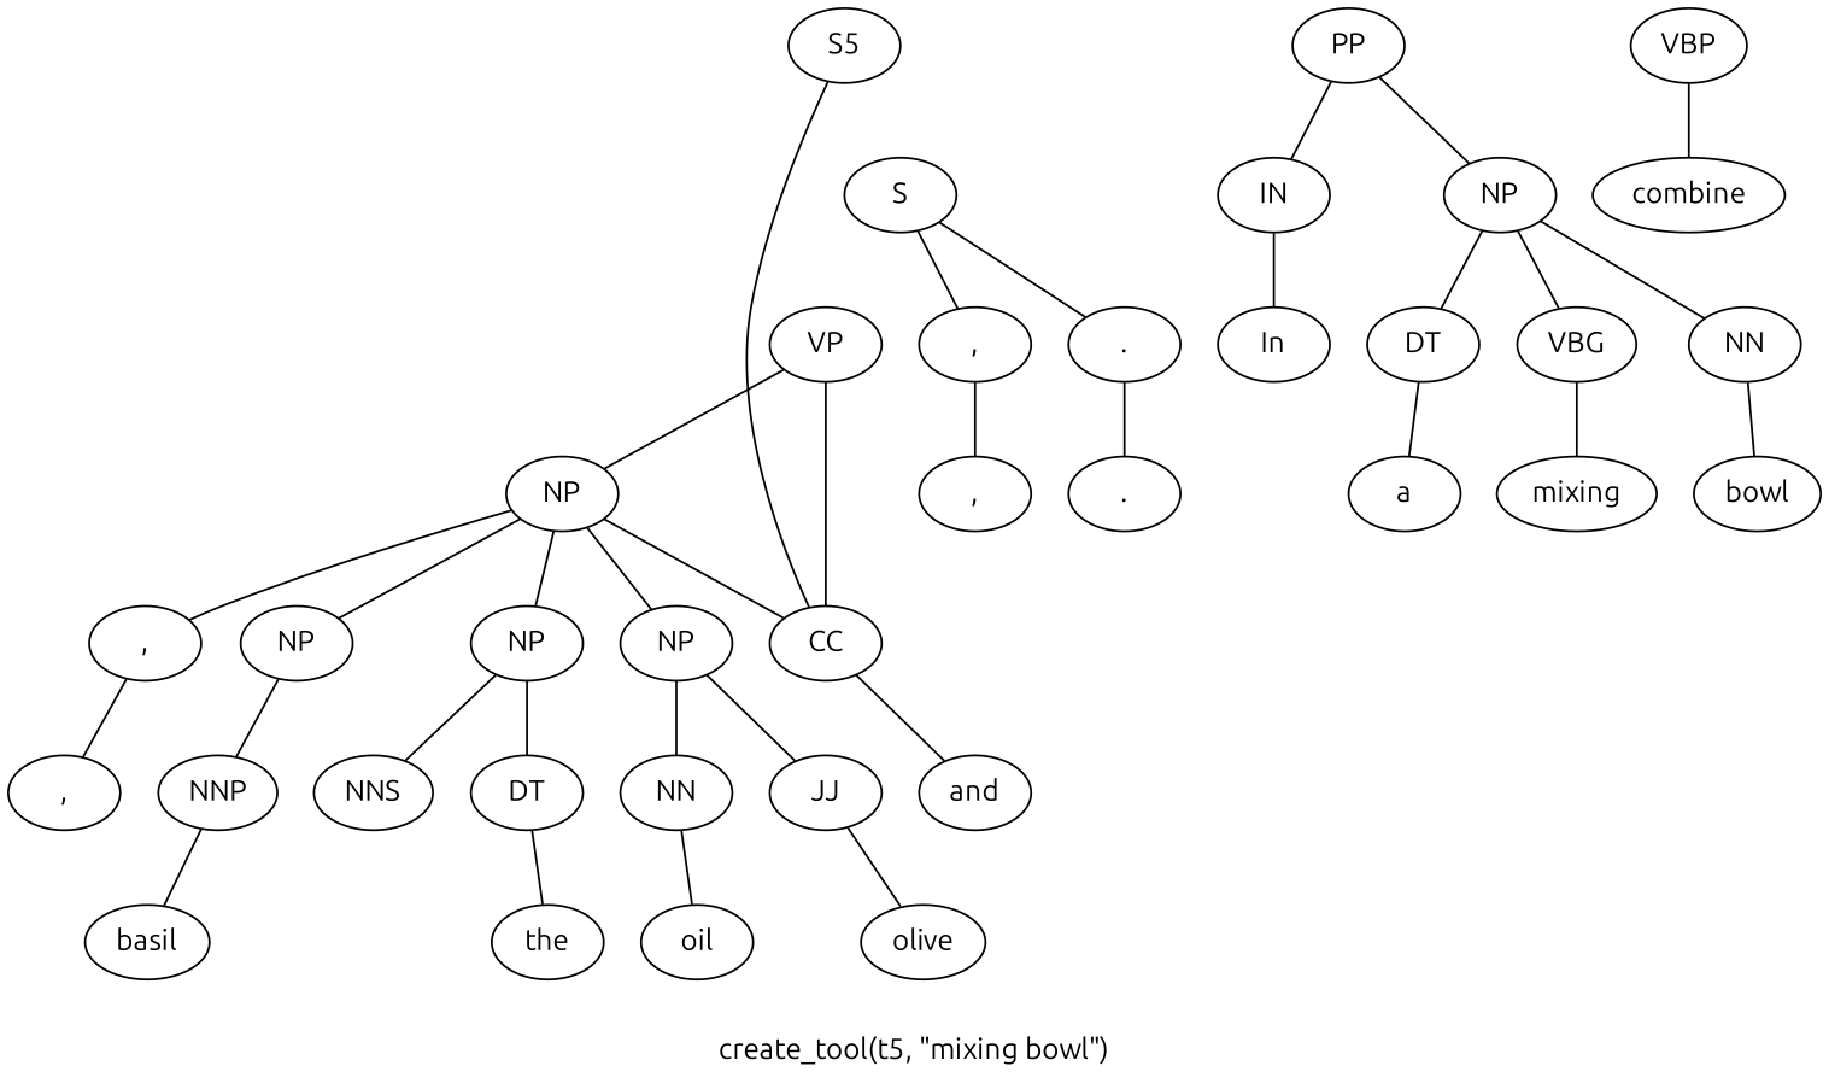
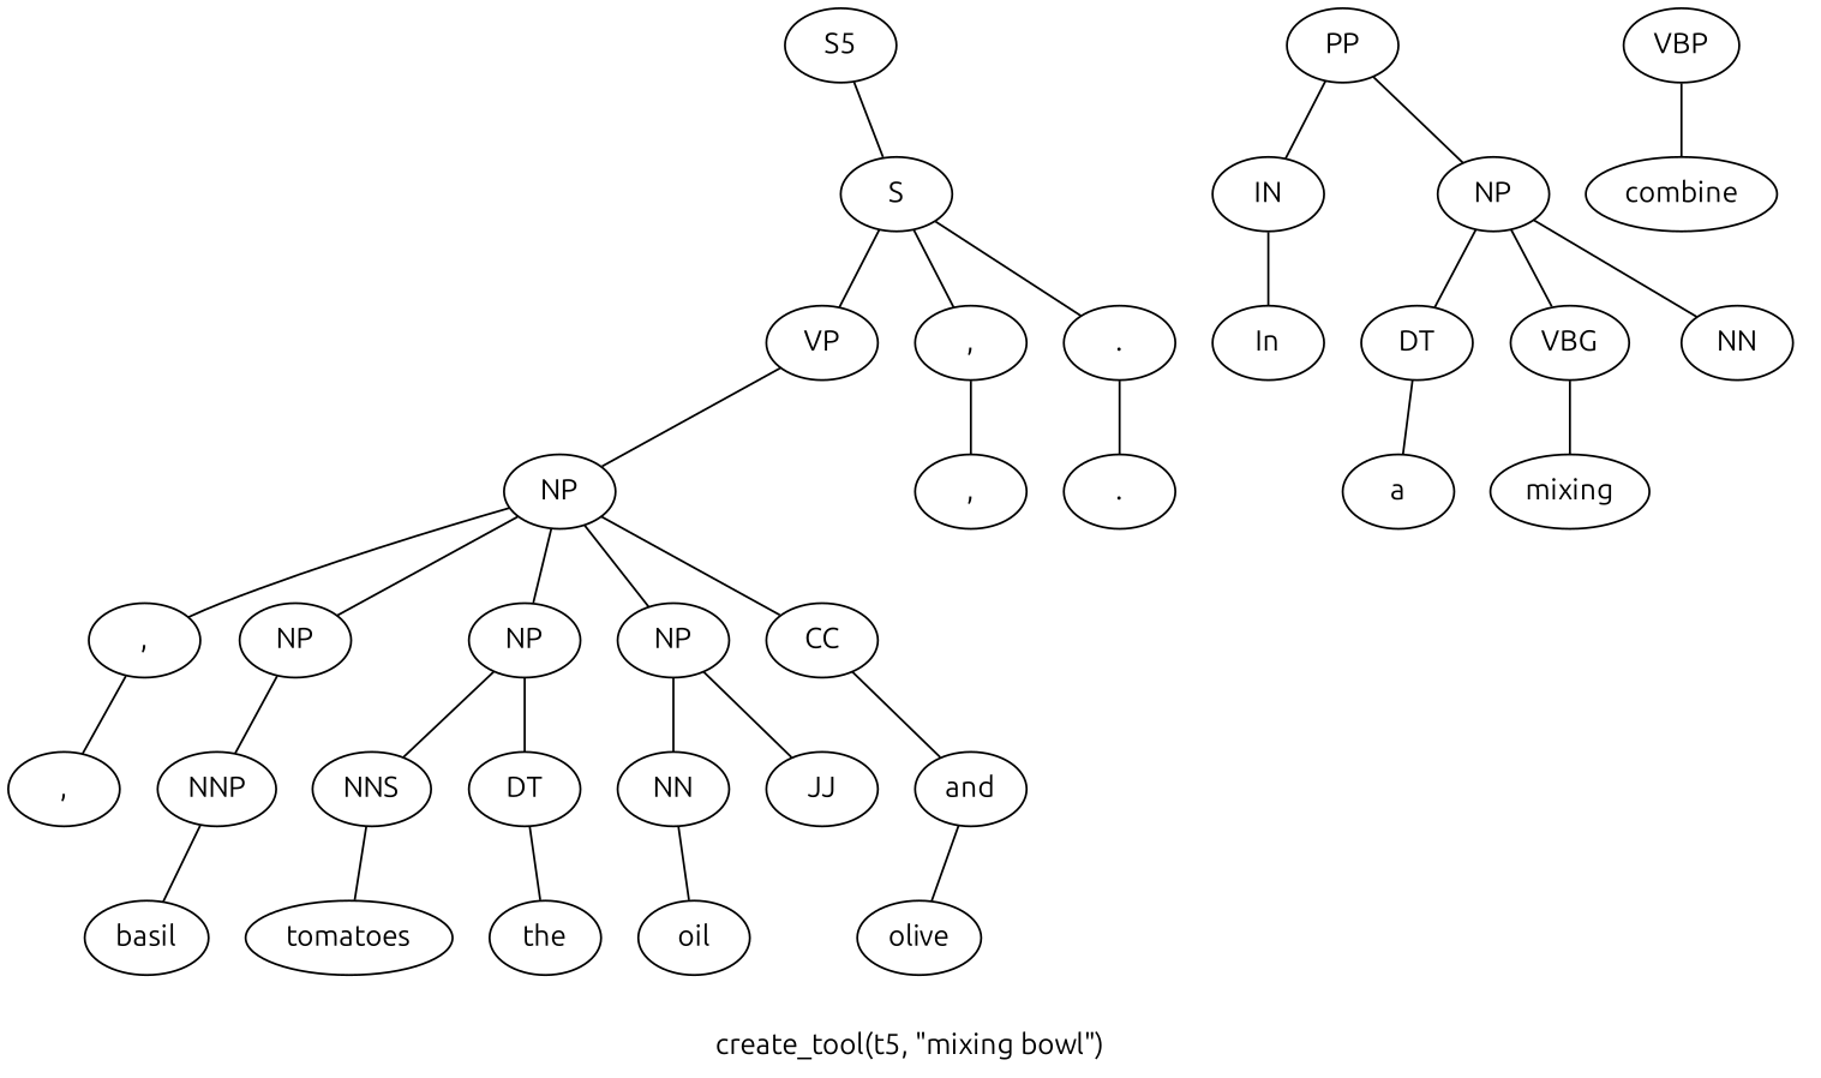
  graph {
    fontname=Ubuntu
    label="create_tool(t5, \"mixing bowl\")"
    node [fontname=Ubuntu]
    edge [fontname=Ubuntu]
    n1 [label=S5]
    n2 [label=S]
    n3 [label=","]
    n4 [label=VP]
    n5 [label="."]
    n6 [label=PP]
    n7 [label=IN]
    n8 [label=NP]
    n9 [label=","]
    n10 [label=NP]
    n11 [label="."]
    n12 [label=In]
    n13 [label=DT]
    n14 [label=VBG]
    n15 [label=NN]
    n16 [label=a]
    n17 [label=mixing]
-   n18 [label=bowl]
    n19 [label=VBP]
    n20 [label=combine]
    n21 [label=NP]
    n22 [label=","]
    n23 [label=NP]
    n24 [label=CC]
    n25 [label=NP]
    n26 [label=DT]
    n27 [label=NNS]
    n28 [label=","]
    n29 [label=JJ]
    n30 [label=NN]
    n31 [label=and]
    n32 [label=NNP]
    n33 [label=the]
+   n34 [label=tomatoes]
    n35 [label=olive]
    n36 [label=oil]
    n37 [label=basil]
-   n1 -- n24
+   n1 -- n2
    n2 -- n3
-   n24 -- n4
+   n2 -- n4
    n2 -- n5
    n3 -- n9
    n4 -- n10
    n5 -- n11
    n6 -- n7
    n6 -- n8
    n7 -- n12
    n8 -- n13
    n8 -- n14
    n8 -- n15
    n10 -- n21
    n10 -- n22
    n10 -- n23
    n10 -- n24
    n10 -- n25
    n13 -- n16
    n14 -- n17
-   n15 -- n18
    n19 -- n20
    n21 -- n26
    n21 -- n27
    n22 -- n28
    n23 -- n29
    n23 -- n30
    n24 -- n31
    n25 -- n32
    n26 -- n33
-   n29 -- n35
+   n27 -- n34
+   n31 -- n35
    n30 -- n36
    n32 -- n37
  }
